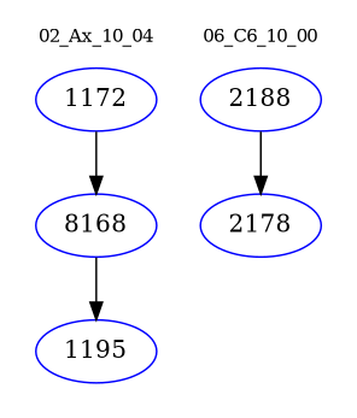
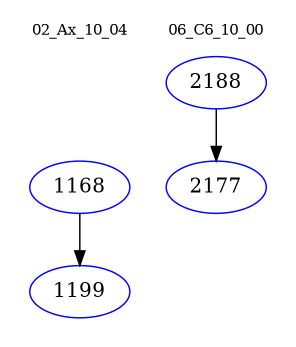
  digraph {
    node [color=blue]
    edge [color=black]
-   n1 [label=1172]
-   n2 [label=8168]
-   n3 [label=1195]
+   n2 [label=1168]
+   n3 [label=1199]
    n4 [label=2188]
-   n5 [label=2178]
+   n5 [label=2177]
    subgraph cluster_1 {
      color=white
      fontsize=10
      label="02_Ax_10_04"
-     n1
      n2
      n3
    }
    subgraph cluster_2 {
      color=white
      fontsize=10
      label="06_C6_10_00"
      n4
      n5
    }
-   n1 -> n2
    n2 -> n3
    n4 -> n5
  }
